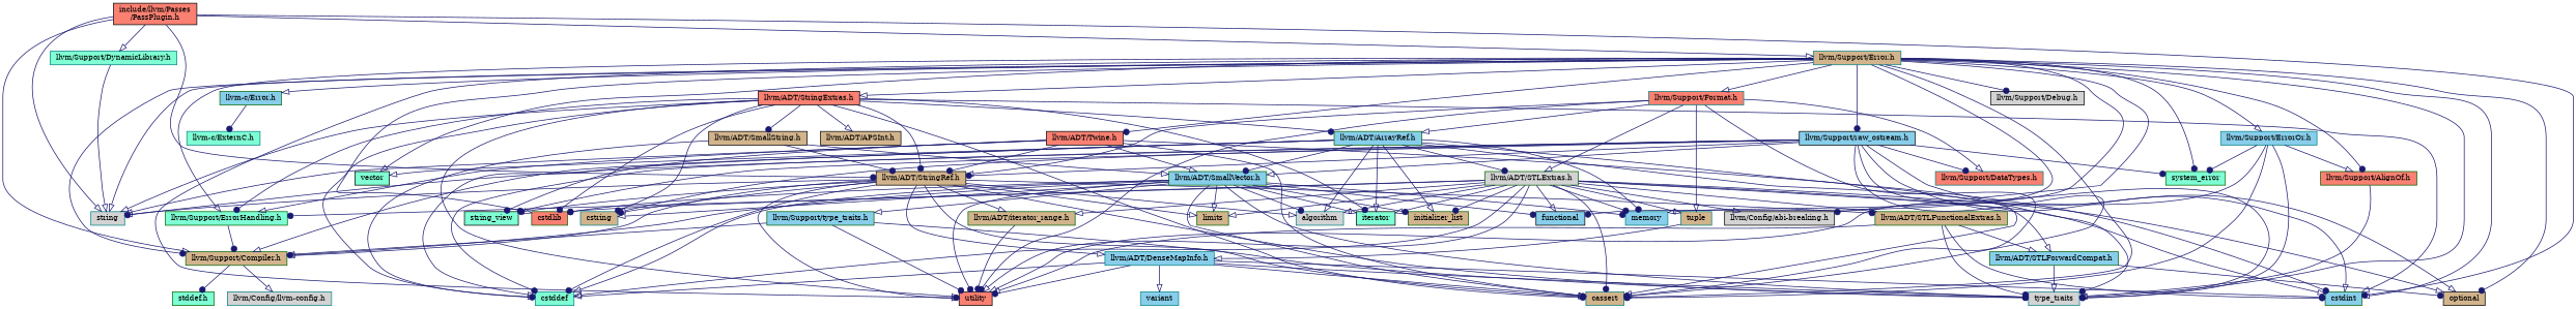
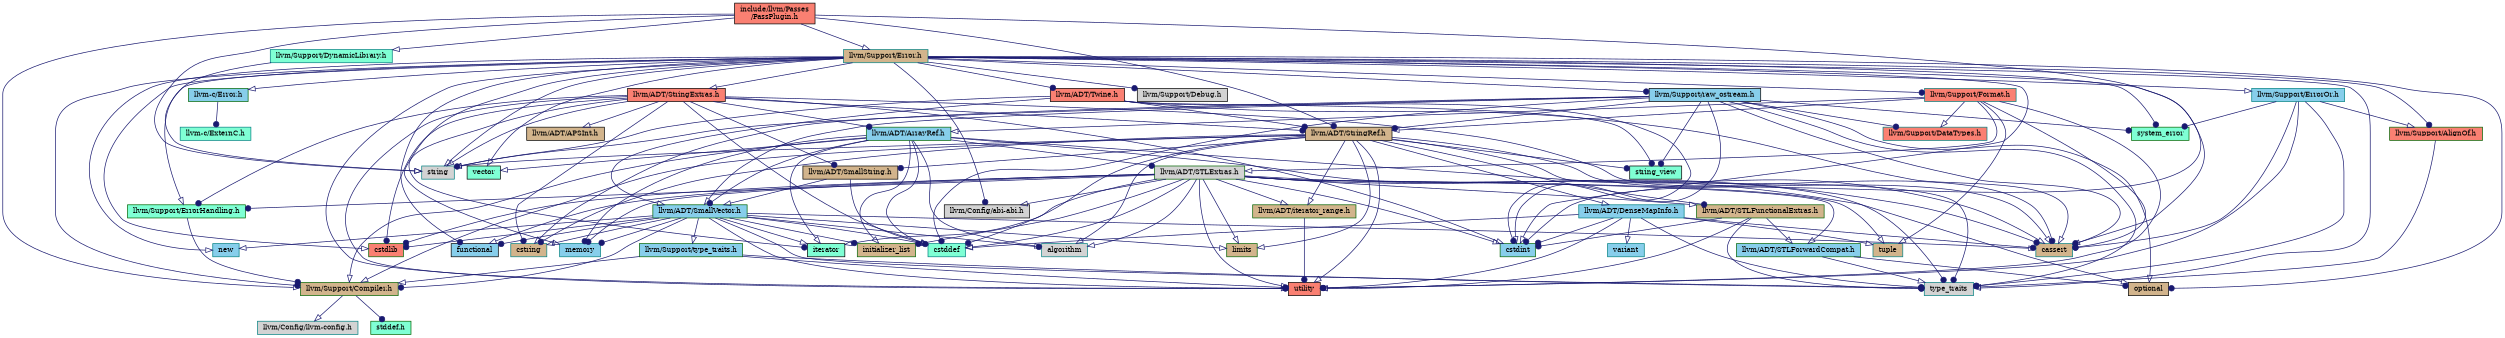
  digraph {
    fontname="DejaVu Serif"
    node [color=teal fillcolor=tan fontname="DejaVu Serif" fontsize=10 shape=record style=filled]
    edge [arrowhead=onormal color=midnightblue fontname="DejaVu Serif" fontsize=10 labelfontname=Helvetica labelfontsize=10 style=solid]
    n1 [color=black fillcolor=salmon fontcolor=black height=0.2 label="include/llvm/Passes\l/PassPlugin.h" width=0.4]
    n2 [color=black height=0.2 label="llvm/ADT/StringRef.h" width=0.4]
    n3 [color=darkgreen fillcolor=skyblue height=0.2 label=cstdint width=0.4]
    n4 [color=darkgreen height=0.2 label="llvm/Support/Compiler.h" width=0.4]
    n5 [fillcolor=lightgrey height=0.2 label=string width=0.4]
    n6 [fillcolor=aquamarine height=0.2 label="llvm/Support/DynamicLibrary.h" width=0.4]
    n7 [height=0.2 label="llvm/Support/Error.h" width=0.4]
    n8 [fillcolor=skyblue height=0.2 label="llvm/ADT/DenseMapInfo.h" width=0.4]
    n9 [height=0.2 label=cassert width=0.4]
    n10 [fillcolor=aquamarine height=0.2 label=cstddef width=0.4]
    n11 [fillcolor=lightgrey height=0.2 label=type_traits width=0.4]
    n12 [color=black fillcolor=salmon height=0.2 label=utility width=0.4]
    n13 [color=darkgreen height=0.2 label="llvm/ADT/STLFunctionalExtras.h" width=0.4]
    n14 [color=darkgreen height=0.2 label="llvm/ADT/iterator_range.h" width=0.4]
    n15 [fillcolor=lightgrey height=0.2 label=algorithm width=0.4]
    n16 [height=0.2 label=cstring width=0.4]
    n17 [color=darkgreen height=0.2 label=limits width=0.4]
    n18 [color=black fillcolor=aquamarine height=0.2 label=string_view width=0.4]
    n19 [fillcolor=lightgrey height=0.2 label="llvm/Config/llvm-config.h" width=0.4]
    n20 [color=darkgreen fillcolor=aquamarine height=0.2 label="stddef.h" width=0.4]
    n21 [color=black height=0.2 label=optional width=0.4]
    n22 [color=darkgreen fillcolor=skyblue height=0.2 label="llvm-c/Error.h" width=0.4]
    n23 [color=darkgreen fillcolor=salmon height=0.2 label=cstdlib width=0.4]
    n24 [color=black fillcolor=skyblue height=0.2 label=functional width=0.4]
    n25 [fillcolor=skyblue height=0.2 label=memory width=0.4]
+   n26 [fillcolor=skyblue height=0.2 label=new width=0.4]
    n27 [color=black fillcolor=salmon height=0.2 label="llvm/ADT/StringExtras.h" width=0.4]
-   n28 [color=black fillcolor=lightgrey height=0.2 label="llvm/Config/abi-breaking.h" width=0.4]
+   n28 [color=black fillcolor=lightgrey height=0.2 label="llvm/Config/abi-abi.h" width=0.4]
    n29 [color=darkgreen fillcolor=aquamarine height=0.2 label="llvm/Support/ErrorHandling.h" width=0.4]
    n30 [color=black fillcolor=aquamarine height=0.2 label=vector width=0.4]
    n31 [color=black fillcolor=salmon height=0.2 label="llvm/ADT/Twine.h" width=0.4]
    n32 [color=darkgreen fillcolor=salmon height=0.2 label="llvm/Support/AlignOf.h" width=0.4]
    n33 [color=black fillcolor=lightgrey height=0.2 label="llvm/Support/Debug.h" width=0.4]
    n34 [fillcolor=skyblue height=0.2 label="llvm/Support/ErrorOr.h" width=0.4]
    n35 [color=darkgreen fillcolor=aquamarine height=0.2 label=system_error width=0.4]
    n36 [fillcolor=salmon height=0.2 label="llvm/Support/Format.h" width=0.4]
    n37 [color=black fillcolor=skyblue height=0.2 label="llvm/Support/raw_ostream.h" width=0.4]
    n38 [height=0.2 label=tuple width=0.4]
    n39 [fillcolor=skyblue height=0.2 label=variant width=0.4]
    n40 [color=darkgreen fillcolor=skyblue height=0.2 label="llvm/ADT/STLForwardCompat.h" width=0.4]
    n41 [fillcolor=aquamarine height=0.2 label="llvm-c/ExternC.h" width=0.4]
    n42 [color=darkgreen fillcolor=skyblue height=0.2 label="llvm/ADT/SmallVector.h" width=0.4]
    n43 [color=darkgreen fillcolor=skyblue height=0.2 label="llvm/Support/type_traits.h" width=0.4]
    n44 [color=darkgreen height=0.2 label=initializer_list width=0.4]
    n45 [color=black fillcolor=aquamarine height=0.2 label=iterator width=0.4]
    n46 [color=black height=0.2 label="llvm/ADT/APSInt.h" width=0.4]
    n47 [color=darkgreen fillcolor=skyblue height=0.2 label="llvm/ADT/ArrayRef.h" width=0.4]
    n48 [color=black height=0.2 label="llvm/ADT/SmallString.h" width=0.4]
    n49 [color=darkgreen fillcolor=lightgrey height=0.2 label="llvm/ADT/STLExtras.h" width=0.4]
    n50 [fillcolor=salmon height=0.2 label="llvm/Support/DataTypes.h" width=0.4]
    n1 -> n2 [arrowhead=dot]
    n1 -> n3 [arrowhead=dot]
    n1 -> n4
    n1 -> n5
    n1 -> n6
    n1 -> n7
    n2 -> n4
    n2 -> n5
    n2 -> n8
    n2 -> n9
    n2 -> n10 [arrowhead=dot]
    n2 -> n11 [arrowhead=dot]
    n2 -> n12
    n2 -> n13 [arrowhead=dot]
    n2 -> n14
    n2 -> n15
    n2 -> n16 [arrowhead=dot]
    n2 -> n17
    n2 -> n18 [arrowhead=dot]
    n4 -> n19
    n4 -> n20 [arrowhead=dot]
    n6 -> n5
    n7 -> n3
    n7 -> n4 [arrowhead=dot]
    n7 -> n5
    n7 -> n9 [arrowhead=dot]
    n7 -> n11
    n7 -> n12 [arrowhead=dot]
    n7 -> n21 [arrowhead=dot]
    n7 -> n22
    n7 -> n23
    n7 -> n24 [arrowhead=dot]
    n7 -> n25
+   n7 -> n26
    n7 -> n27
    n7 -> n28 [arrowhead=dot]
    n7 -> n29
    n7 -> n30
    n7 -> n31 [arrowhead=dot]
    n7 -> n32 [arrowhead=dot]
    n7 -> n33 [arrowhead=dot]
    n7 -> n34
    n7 -> n35 [arrowhead=dot]
-   n7 -> n36
+   n7 -> n36 [arrowhead=dot]
    n7 -> n37 [arrowhead=dot]
    n8 -> n3 [arrowhead=dot]
    n8 -> n9 [arrowhead=dot]
    n8 -> n10
    n8 -> n11 [arrowhead=dot]
    n8 -> n12 [arrowhead=dot]
-   n38 -> n8
+   n8 -> n38
    n8 -> n39
    n13 -> n3 [arrowhead=dot]
    n13 -> n11 [arrowhead=dot]
    n13 -> n12
    n13 -> n40
    n14 -> n12 [arrowhead=dot]
    n22 -> n41 [arrowhead=dot]
    n27 -> n2 [arrowhead=dot]
    n27 -> n3
    n27 -> n5
    n27 -> n9 [arrowhead=dot]
    n27 -> n10
    n27 -> n12
    n27 -> n16 [arrowhead=dot]
    n27 -> n23 [arrowhead=dot]
    n27 -> n29 [arrowhead=dot]
    n27 -> n45 [arrowhead=dot]
    n27 -> n46
    n27 -> n47 [arrowhead=dot]
    n27 -> n48 [arrowhead=dot]
    n29 -> n4 [arrowhead=dot]
    n31 -> n2 [arrowhead=dot]
    n31 -> n3 [arrowhead=dot]
    n31 -> n5
    n31 -> n9
    n31 -> n18 [arrowhead=dot]
-   n31 -> n29
    n31 -> n42
    n32 -> n11
    n34 -> n9 [arrowhead=dot]
    n34 -> n11 [arrowhead=dot]
    n34 -> n12
    n34 -> n32
    n34 -> n35 [arrowhead=dot]
    n36 -> n2
    n36 -> n9 [arrowhead=dot]
    n36 -> n12 [arrowhead=dot]
    n36 -> n38
    n36 -> n47
    n36 -> n49
    n36 -> n50
    n37 -> n2 [arrowhead=dot]
    n37 -> n3
    n37 -> n5 [arrowhead=dot]
    n37 -> n9
    n37 -> n10 [arrowhead=dot]
    n37 -> n11 [arrowhead=dot]
    n37 -> n16
    n37 -> n18 [arrowhead=dot]
    n37 -> n21
    n37 -> n35 [arrowhead=dot]
    n37 -> n42
    n37 -> n50 [arrowhead=dot]
    n40 -> n11
    n40 -> n21 [arrowhead=dot]
    n42 -> n4 [arrowhead=dot]
    n42 -> n9
    n42 -> n10
    n42 -> n11 [arrowhead=dot]
    n42 -> n12 [arrowhead=dot]
    n42 -> n15 [arrowhead=dot]
    n42 -> n16
    n42 -> n17
    n42 -> n23 [arrowhead=dot]
    n42 -> n24 [arrowhead=dot]
    n42 -> n25 [arrowhead=dot]
+   n42 -> n26
    n42 -> n43
    n42 -> n44 [arrowhead=dot]
    n42 -> n45
    n43 -> n4
    n43 -> n11 [arrowhead=dot]
    n43 -> n12 [arrowhead=dot]
    n47 -> n4
    n47 -> n9
    n47 -> n10
    n47 -> n11 [arrowhead=dot]
    n47 -> n15
    n47 -> n25 [arrowhead=dot]
    n47 -> n30
    n47 -> n42 [arrowhead=dot]
    n47 -> n44
    n47 -> n45
    n47 -> n49 [arrowhead=dot]
-   n48 -> n2 [arrowhead=dot]
+   n2 -> n48 [arrowhead=dot]
    n48 -> n10 [arrowhead=dot]
    n48 -> n42
    n49 -> n3
    n49 -> n9 [arrowhead=dot]
    n49 -> n10
    n49 -> n12
    n49 -> n13
    n49 -> n14
    n49 -> n15
    n49 -> n17
    n49 -> n21
    n49 -> n23 [arrowhead=dot]
    n49 -> n24
    n49 -> n25 [arrowhead=dot]
    n49 -> n28
    n49 -> n29 [arrowhead=dot]
    n49 -> n38
    n49 -> n40
    n49 -> n44 [arrowhead=dot]
    n49 -> n45
  }
